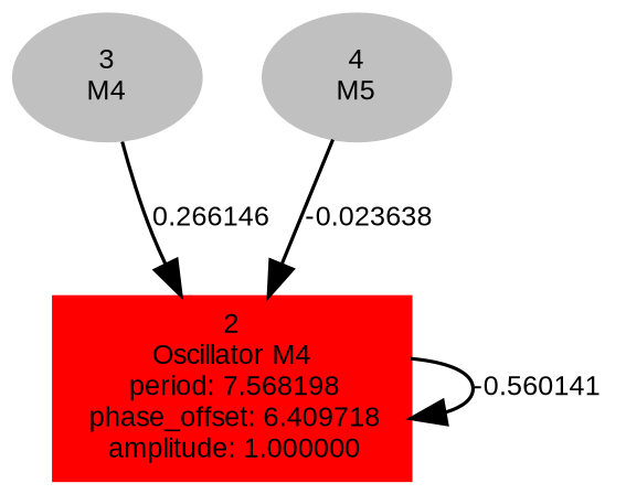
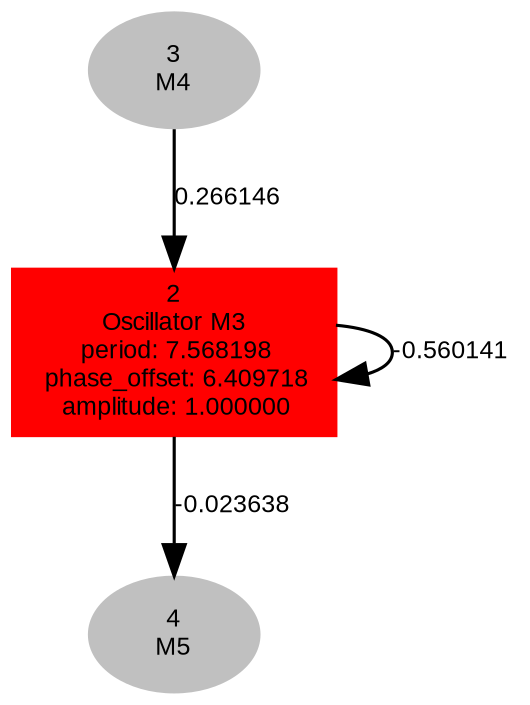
  digraph {
    fontname="Liberation Sans"
    forcelabels=true
    node [color=grey fontname="Liberation Sans" fontsize=8 style=filled]
    edge [fontname="Liberation Sans" fontsize=8]
-   n1 [color=red label=<2<BR />Oscillator M4<BR /> period: 7.568198<BR /> phase_offset: 6.409718<BR /> amplitude: 1.000000> shape=box]
+   n1 [color=red label=<2<BR />Oscillator M3<BR /> period: 7.568198<BR /> phase_offset: 6.409718<BR /> amplitude: 1.000000> shape=box]
    n2 [label=<3<BR/>M4>]
    n3 [label=<4<BR/>M5>]
    n1 -> n1 [label="-0.560141 "]
    n2 -> n1 [label="0.266146 "]
-   n3 -> n1 [label="-0.023638 "]
+   n1 -> n3 [label="-0.023638 "]
  }
